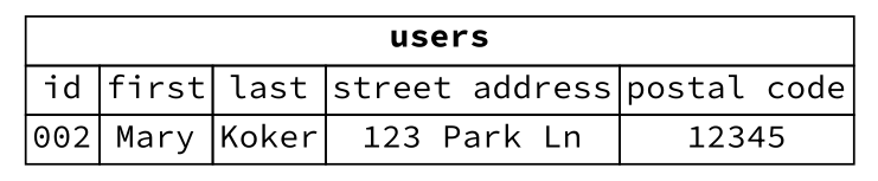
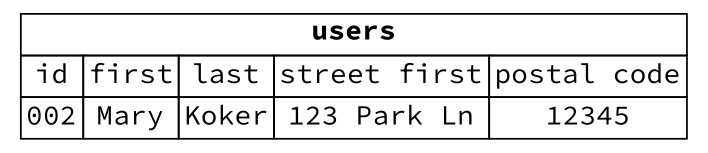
  digraph {
    rankdir=LR
    fontname="Source Code Pro"
-   n1 [fontsize=16 label=< <table border="0" cellborder="1" cellspacing="0">   <tr><td colspan="5"><b>users</b></td></tr>   <tr>     <td port="f0">id</td>     <td port="f1">first</td>     <td port="f2">last</td>     <td port="f3">street address</td>     <td port="f4">postal code</td>   </tr>   <tr>     <td>002</td>     <td port="f1">Mary</td>     <td port="f2">Koker</td>     <td port="f3">123 Park Ln</td>     <td port="f4">12345</td>   </tr>   </table>> shape=none fontname="Source Code Pro"]
+   n1 [fontsize=16 label=< <table border="0" cellborder="1" cellspacing="0">   <tr><td colspan="5"><b>users</b></td></tr>   <tr>     <td port="f0">id</td>     <td port="f1">first</td>     <td port="f2">last</td>     <td port="f3">street first</td>     <td port="f4">postal code</td>   </tr>   <tr>     <td>002</td>     <td port="f1">Mary</td>     <td port="f2">Koker</td>     <td port="f3">123 Park Ln</td>     <td port="f4">12345</td>   </tr>   </table>> shape=none fontname="Source Code Pro"]
  }
